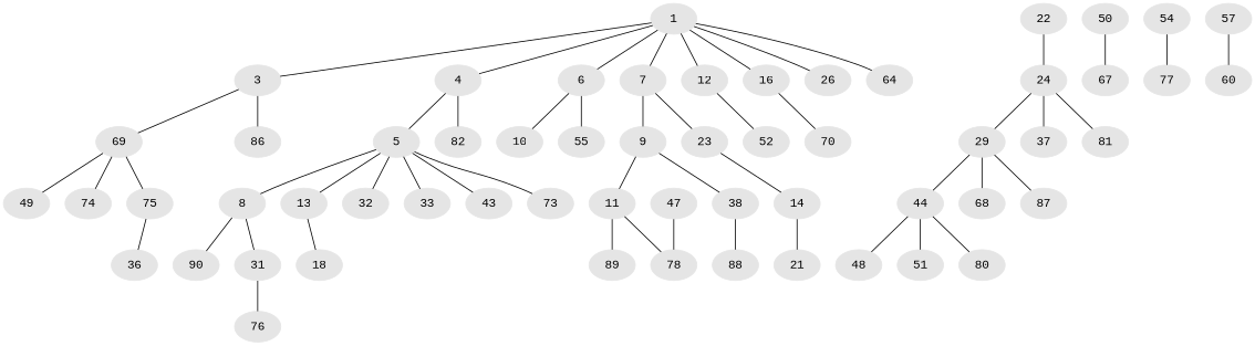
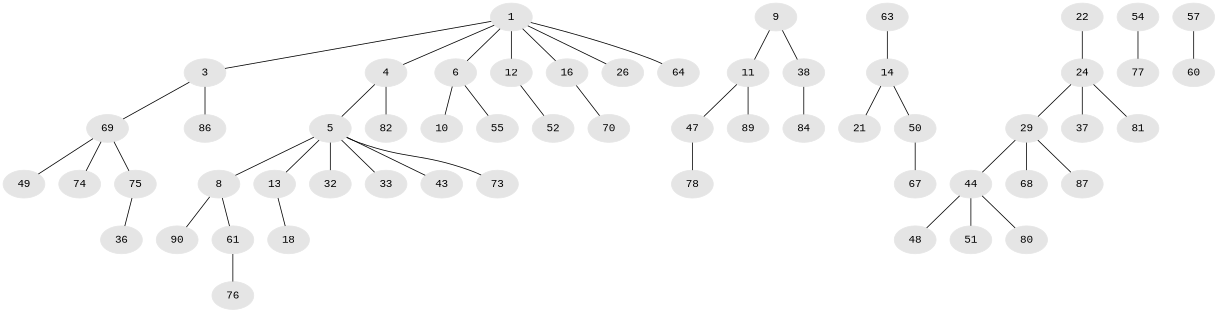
  graph {
    fontname="Liberation Mono"
    node [color=gray90 fontname="Liberation Mono" style=filled]
    edge [fontname="Liberation Mono"]
    1 [super="+2"]
    3 [super="+72"]
    4 [super="+40"]
    6
-   7 [super="+56"]
    12 [super="+45"]
    n7 [label=16 super="+50"]
    26
    64
    n10 [label=69 super="+20"]
    86
    5 [super="+25"]
    82
    10 [super="+63"]
    55 [super="+83"]
    9
-   23
+   23 [label=63]
    52
    70
    22 [super="+90"]
    24 [super="+41"]
    49
    74
    75 [super="+85"]
    8 [super="+27"]
    13
    32 [super="+42"]
    33 [super="+69"]
    43
    73
    n31 [label=90]
-   31 [super="+58"]
+   31 [super="+58" label=61]
    18 [super="+79"]
    11 [super="+39"]
    38 [super="+66"]
    14 [super="+16"]
    21
    n38 [label=50 super="+71"]
    76
    36 [super="+65"]
    47
    89
-   88
+   88 [label=84]
    78
    67
    29 [super="+35"]
    37
    81
    44 [super="+46"]
    68
    87
    54 [super="+59"]
    77 [super="+84"]
    60 [super="+61"]
    57
    48
    51
    80
    1 -- 3
    1 -- 4
    1 -- 6
-   1 -- 7
    1 -- 12
    1 -- n7
    1 -- 26
    1 -- 64
    3 -- n10
    3 -- 86
    4 -- 5
    4 -- 82
    6 -- 10
    6 -- 55
-   7 -- 9
-   7 -- 23
    12 -- 52
    n7 -- 70
    n10 -- 49
    n10 -- 74
    n10 -- 75
    5 -- 8
    5 -- 13
    5 -- 32
    5 -- 33
    5 -- 43
    5 -- 73
    9 -- 11
    9 -- 38
    23 -- 14
    22 -- 24
    24 -- 29
    24 -- 37
    24 -- 81
    75 -- 36
    8 -- n31
    8 -- 31
    13 -- 18
    31 -- 76
-   11 -- 78
+   11 -- 47
    11 -- 89
    38 -- 88
    14 -- 21
+   14 -- n38
    n38 -- 67
    47 -- 78
    29 -- 44
    29 -- 68
    29 -- 87
    44 -- 48
    44 -- 51
    44 -- 80
    54 -- 77
    57 -- 60
  }
